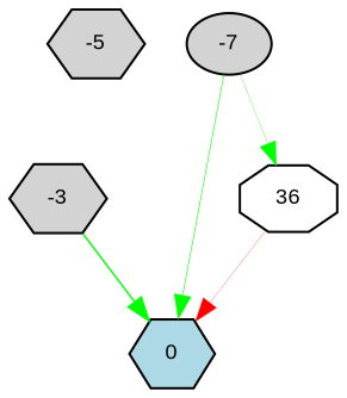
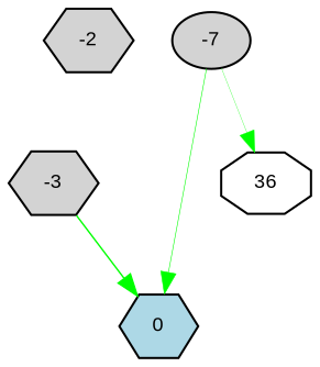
  digraph {
    fontname="Liberation Sans"
    node [fillcolor=lightgray fontname="Liberation Sans" fontsize=9 shape=hexagon style=filled]
    edge [color=green fontname="Liberation Sans" style=solid]
-   -2 [height=0.2 width=0.2 label=-5]
+   -2 [height=0.2 width=0.2]
    -3 [height=0.2 width=0.2]
    0 [fillcolor=lightblue height=0.2 width=0.2]
    n4 [height=0.2 label=-7 shape=ellipse width=0.2]
    36 [fillcolor=white height=0.2 shape=octagon width=0.2]
    -3 -> 0 [penwidth=0.6818069415935474]
    n4 -> 0 [penwidth=0.2786981345710907]
    n4 -> 36 [penwidth=0.14330815984469425]
-   36 -> 0 [color=red penwidth=0.10637721226148462]
  }
